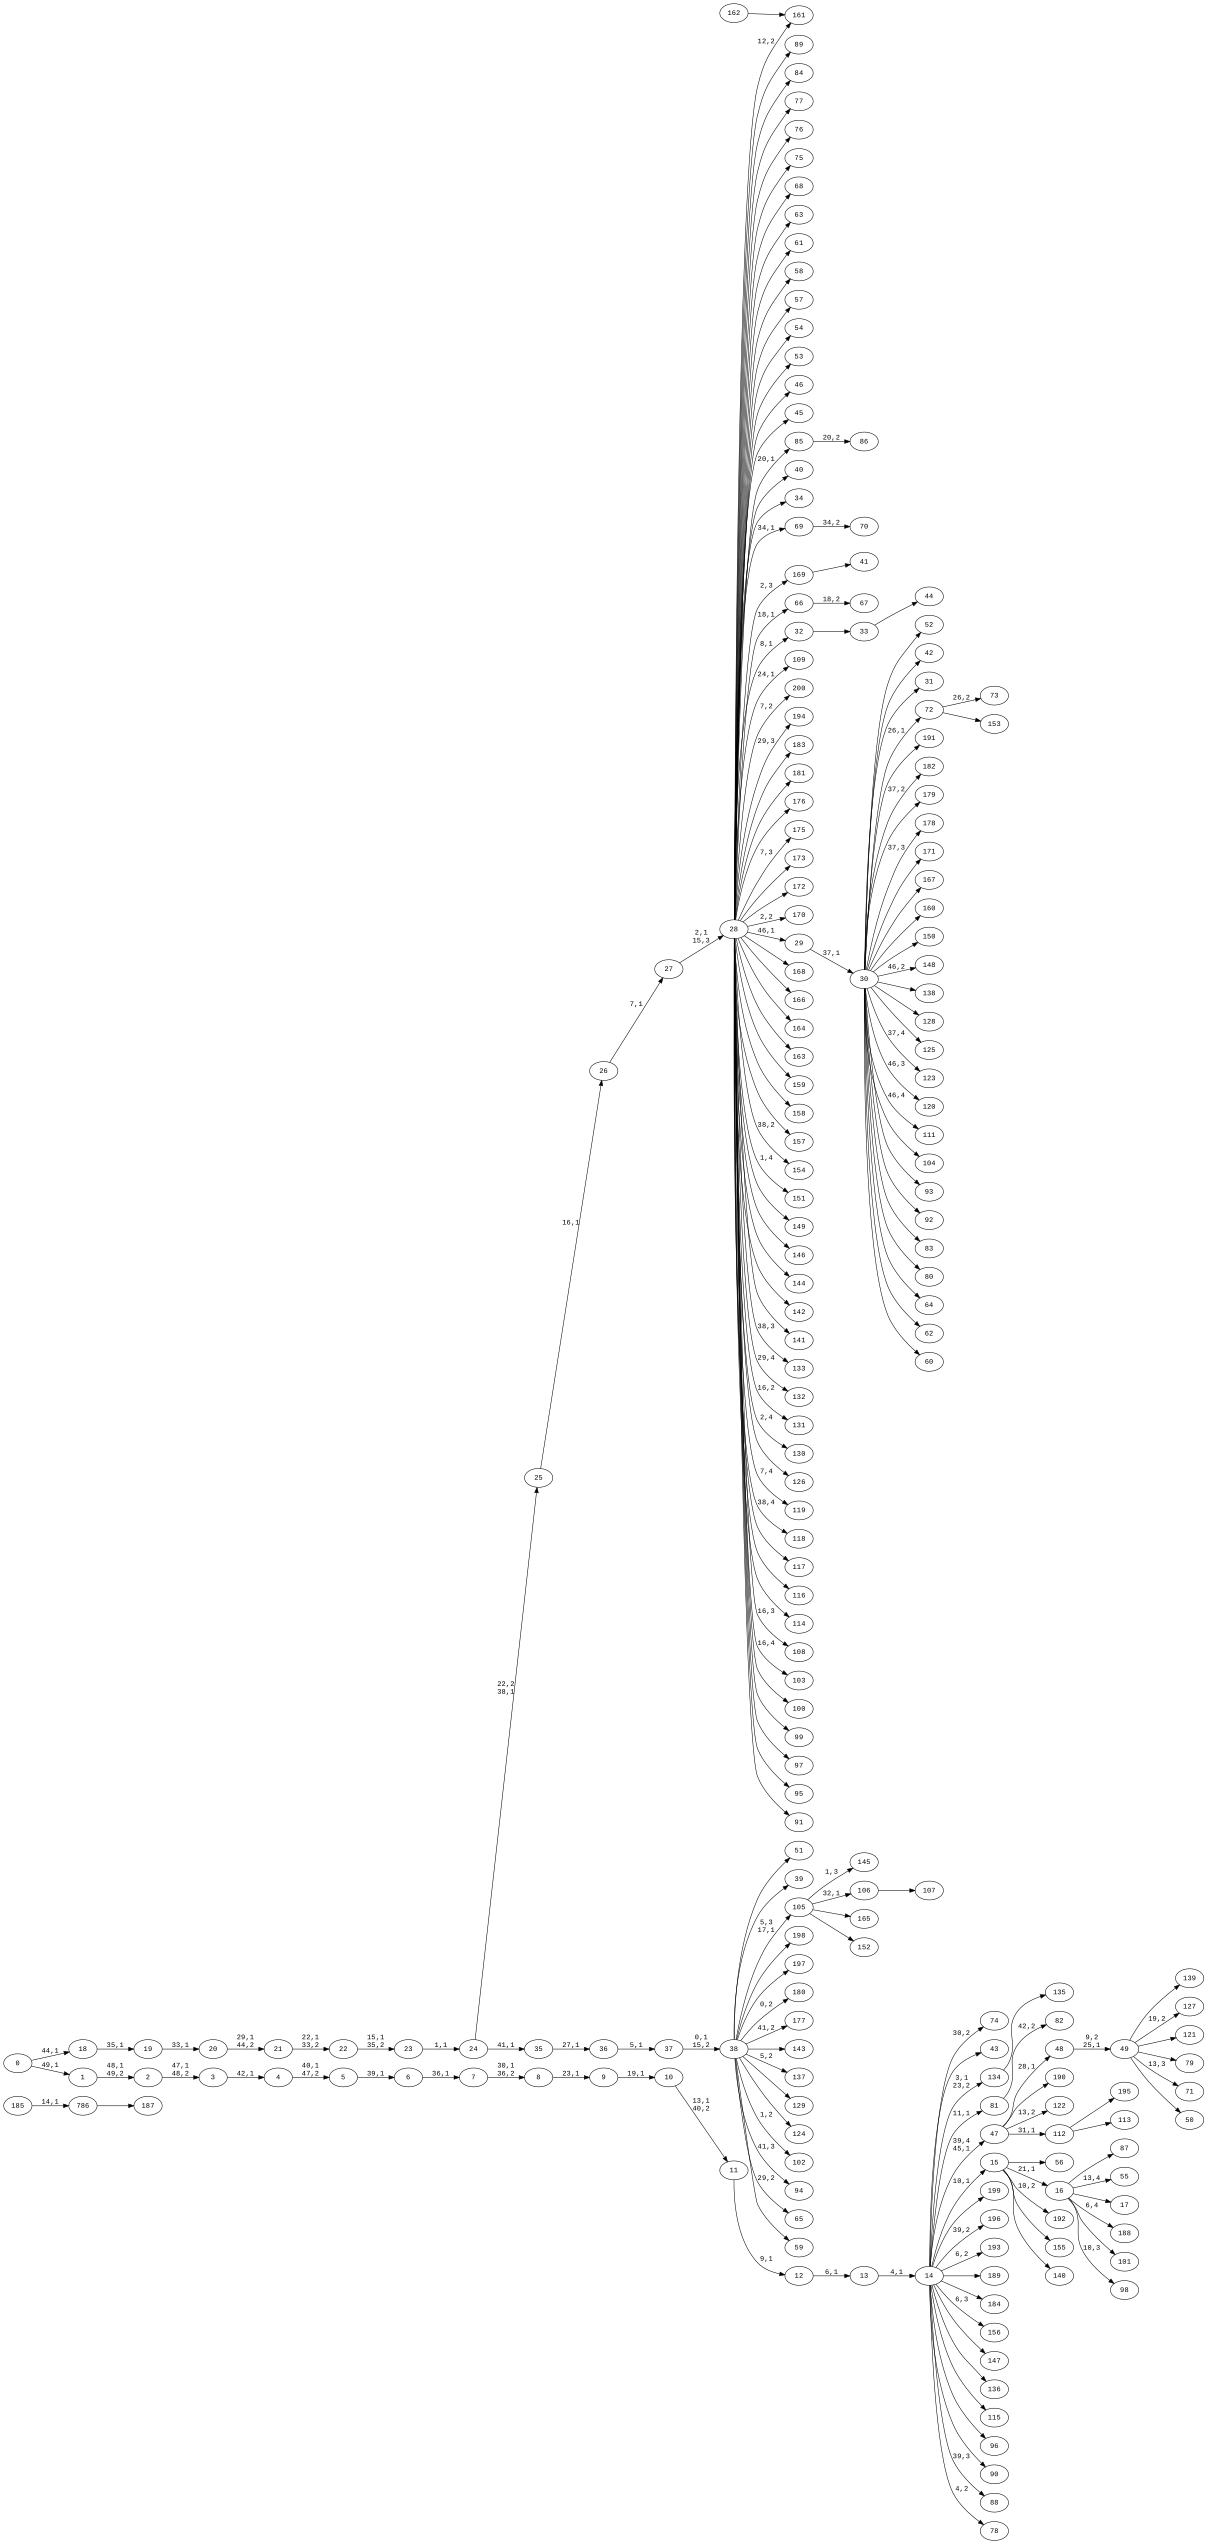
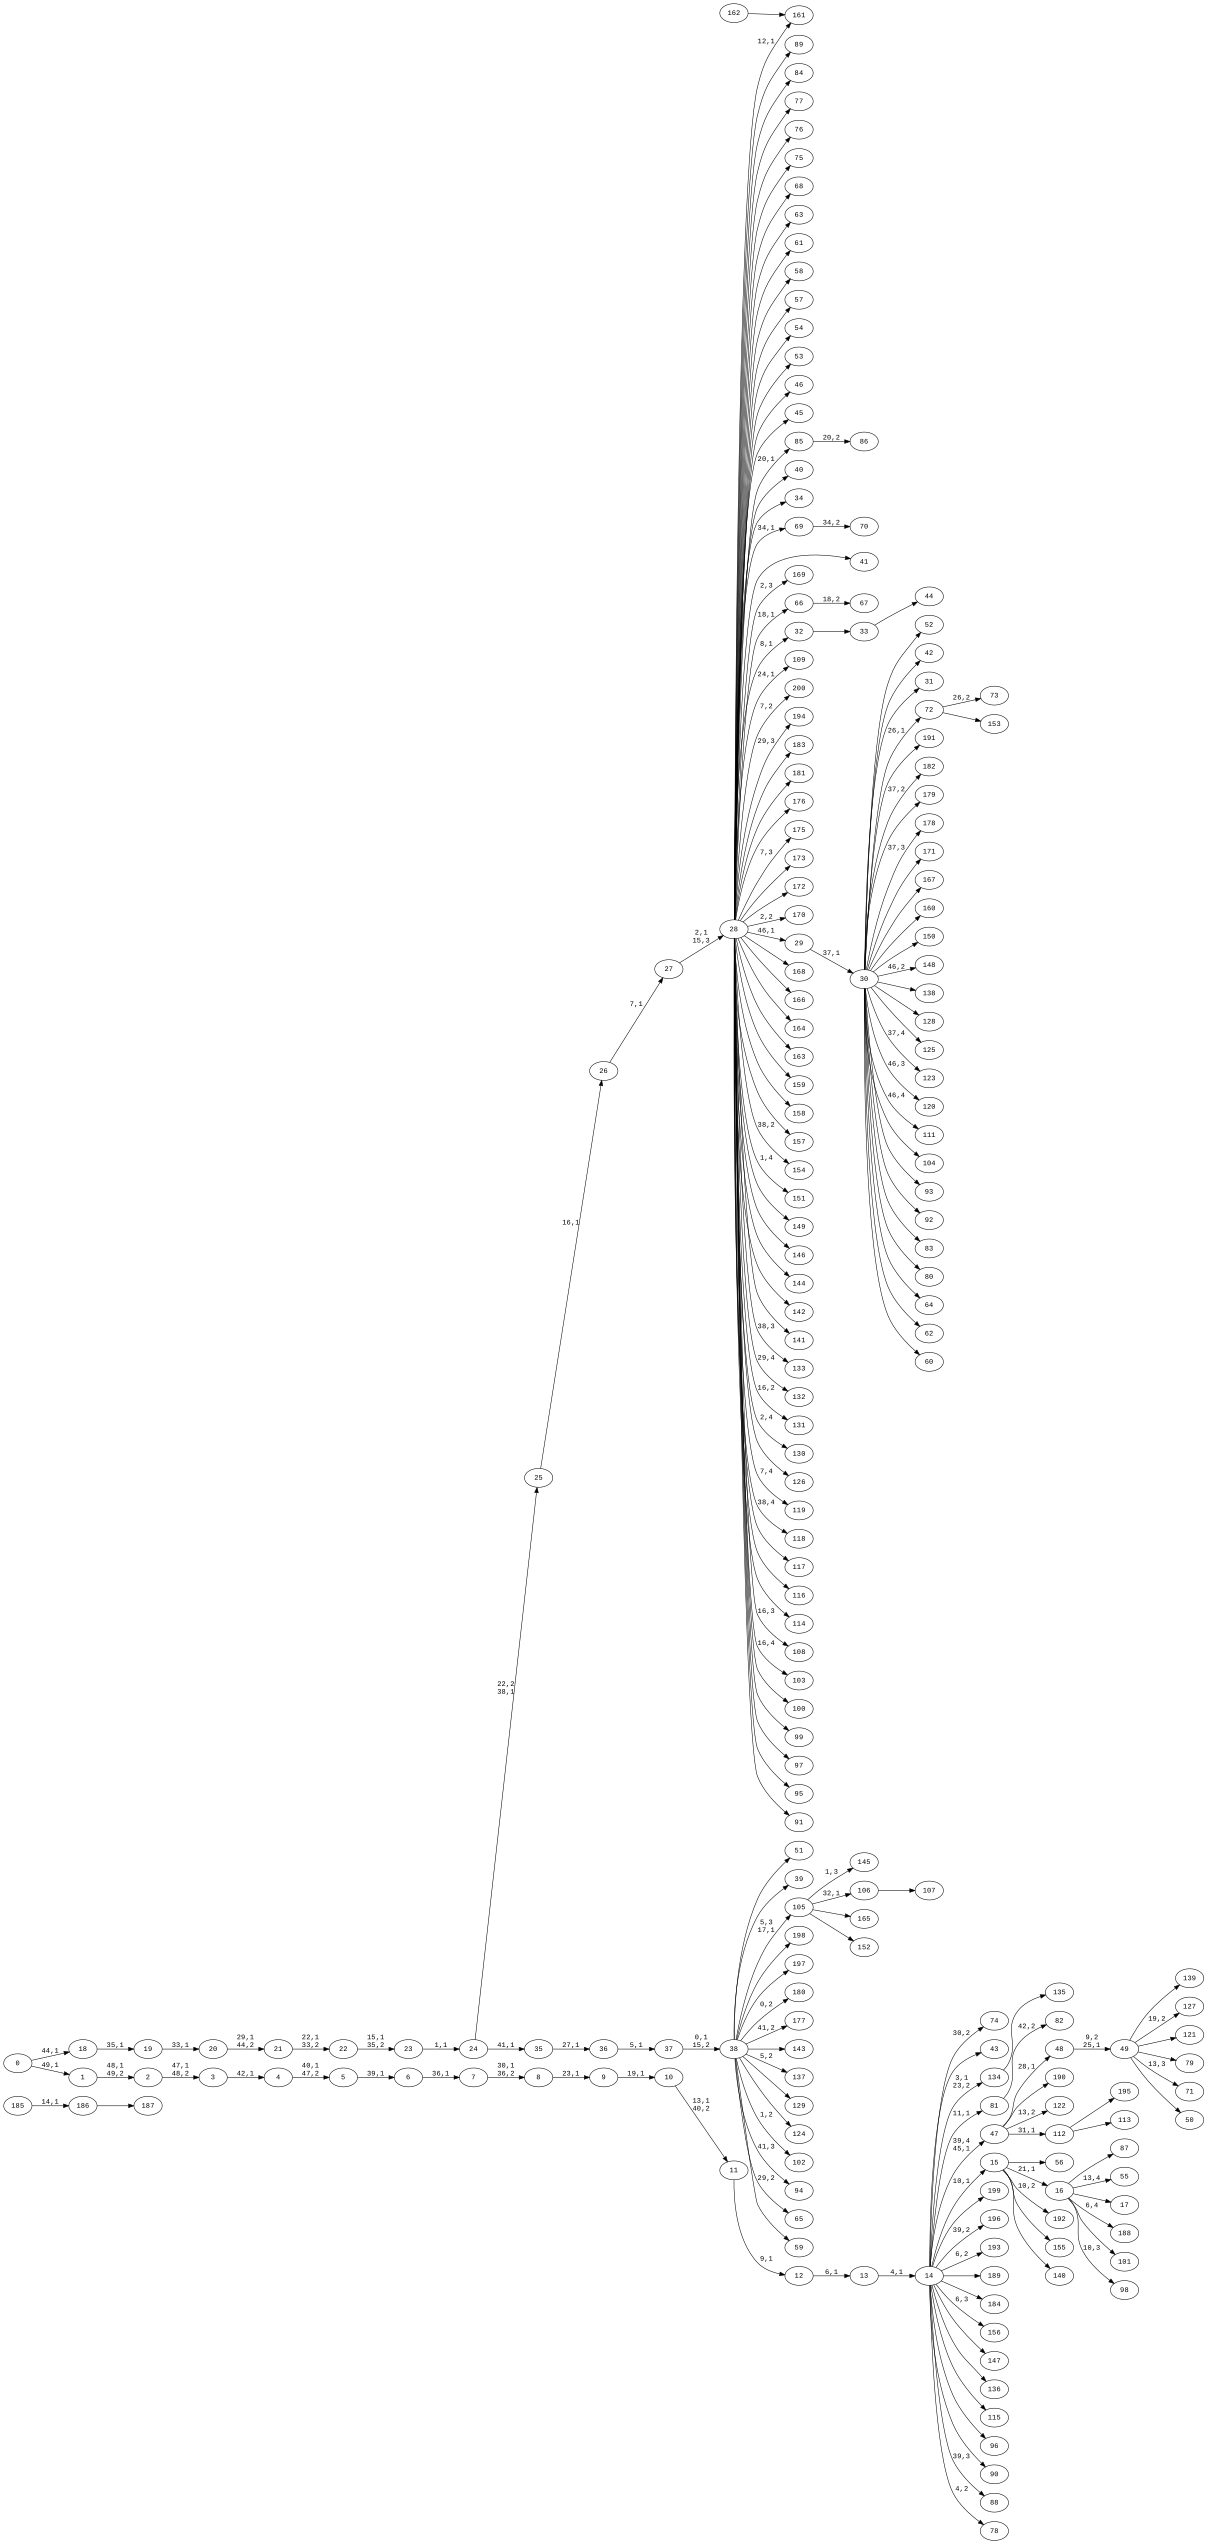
  digraph {
    fontname="Liberation Mono"
    rankdir=LR
    node [fontname="Liberation Mono"]
    edge [fontname="Liberation Mono"]
-   186 [label=786]
+   186
    187
    185
    162
    161
    134
    135
    112
    195
    113
    106
    107
    105
    165
    152
    145
    85
    86
    81
    82
    72
    153
    73
    69
    70
    66
    67
    49
    139
    127
    121
    79
    71
    50
    48
    47
    190
    122
    38
    198
    197
    180
    177
    143
    137
    129
    124
    102
    94
    65
    59
    51
    39
    37
    36
    35
    32
    33
    44
    30
    191
    182
    179
    178
    171
    167
    160
    150
    148
    138
    128
    125
    123
    120
    111
    104
    93
    92
    83
    80
    64
    62
    60
    52
    42
    31
    29
    28
    109
    200
    194
    183
    181
    176
    175
    173
    172
    170
    169
    168
    166
    164
    163
    159
    158
    157
    154
    151
    149
    146
    144
    142
    141
    133
    132
    131
    130
    126
    119
    118
    117
    116
    114
    108
    103
    100
    99
    97
    95
    91
    89
    84
    77
    76
    75
    68
    63
    61
    58
    57
    54
    53
    46
    45
    41
    40
    34
    27
    26
    25
    24
    23
    22
    21
    20
    19
    18
    16
    188
    101
    98
    87
    55
    17
    15
    192
    155
    140
    56
    14
    199
    196
    193
    189
    184
    156
    147
    136
    115
    96
    90
    88
    78
    74
    43
    13
    12
    11
    10
    9
    8
    7
    6
    5
    4
    3
    2
    1
    0
    186 -> 187
    185 -> 186 [label="14,1"]
    162 -> 161
    134 -> 135
    112 -> 195
    112 -> 113
    106 -> 107
    105 -> 106 [label="32,1"]
    105 -> 165
    105 -> 152
    105 -> 145 [label="1,3"]
    85 -> 86 [label="20,2"]
    81 -> 82 [label="42,2"]
    72 -> 153
    72 -> 73 [label="26,2"]
    69 -> 70 [label="34,2"]
    66 -> 67 [label="18,2"]
    49 -> 139
    49 -> 127 [label="19,2"]
    49 -> 121
    49 -> 79
    49 -> 71 [label="13,3"]
    49 -> 50
    48 -> 49 [label="9,2\n25,1"]
    47 -> 112 [label="31,1"]
    47 -> 48 [label="28,1"]
    47 -> 190
    47 -> 122 [label="13,2"]
    38 -> 105 [label="5,3\n17,1"]
    38 -> 198
    38 -> 197
    38 -> 180 [label="0,2"]
    38 -> 177 [label="41,2"]
    38 -> 143
    38 -> 137 [label="5,2"]
    38 -> 129
    38 -> 124
    38 -> 102 [label="1,2"]
    38 -> 94 [label="41,3"]
    38 -> 65 [label="29,2"]
    38 -> 59
    38 -> 51
    38 -> 39
    37 -> 38 [label="0,1\n15,2"]
    36 -> 37 [label="5,1"]
    35 -> 36 [label="27,1"]
    32 -> 33
    33 -> 44
    30 -> 72 [label="26,1"]
    30 -> 191
    30 -> 182 [label="37,2"]
    30 -> 179
    30 -> 178 [label="37,3"]
    30 -> 171
    30 -> 167
    30 -> 160
    30 -> 150
    30 -> 148 [label="46,2"]
    30 -> 138
    30 -> 128
    30 -> 125
    30 -> 123 [label="37,4"]
    30 -> 120 [label="46,3"]
    30 -> 111 [label="46,4"]
    30 -> 104
    30 -> 93
    30 -> 92
    30 -> 83
    30 -> 80
    30 -> 64
    30 -> 62
    30 -> 60
    30 -> 52
    30 -> 42
    30 -> 31
    29 -> 30 [label="37,1"]
-   28 -> 161 [label="12,2"]
+   28 -> 161 [label="12,1"]
    28 -> 85 [label="20,1"]
    28 -> 69 [label="34,1"]
    28 -> 66 [label="18,1"]
    28 -> 32 [label="8,1"]
    28 -> 29 [label="46,1"]
    28 -> 109 [label="24,1"]
    28 -> 200 [label="7,2"]
    28 -> 194 [label="29,3"]
    28 -> 183
    28 -> 181
    28 -> 176
    28 -> 175 [label="7,3"]
    28 -> 173
    28 -> 172
    28 -> 170 [label="2,2"]
    28 -> 169 [label="2,3"]
    28 -> 168
    28 -> 166
    28 -> 164
    28 -> 163
    28 -> 159
    28 -> 158
    28 -> 157
    28 -> 154 [label="38,2"]
    28 -> 151 [label="1,4"]
    28 -> 149
    28 -> 146
    28 -> 144
    28 -> 142
    28 -> 141
    28 -> 133 [label="38,3"]
    28 -> 132 [label="29,4"]
    28 -> 131 [label="16,2"]
    28 -> 130 [label="2,4"]
    28 -> 126
    28 -> 119 [label="7,4"]
    28 -> 118 [label="38,4"]
    28 -> 117
    28 -> 116
    28 -> 114
    28 -> 108 [label="16,3"]
    28 -> 103 [label="16,4"]
    28 -> 100
    28 -> 99
    28 -> 97
    28 -> 95
    28 -> 91
    28 -> 89
    28 -> 84
    28 -> 77
    28 -> 76
    28 -> 75
    28 -> 68
    28 -> 63
    28 -> 61
    28 -> 58
    28 -> 57
    28 -> 54
    28 -> 53
    28 -> 46
    28 -> 45
-   169 -> 41
+   28 -> 41
    28 -> 40
    28 -> 34
    27 -> 28 [label="2,1\n15,3"]
    26 -> 27 [label="7,1"]
    25 -> 26 [label="16,1"]
    24 -> 35 [label="41,1"]
    24 -> 25 [label="22,2\n38,1"]
    23 -> 24 [label="1,1"]
    22 -> 23 [label="15,1\n35,2"]
    21 -> 22 [label="22,1\n33,2"]
    20 -> 21 [label="29,1\n44,2"]
    19 -> 20 [label="33,1"]
    18 -> 19 [label="35,1"]
    16 -> 188 [label="6,4"]
    16 -> 101
    16 -> 98 [label="10,3"]
    16 -> 87
    16 -> 55 [label="13,4"]
    16 -> 17
    15 -> 16 [label="21,1"]
    15 -> 192 [label="10,2"]
    15 -> 155
    15 -> 140
    15 -> 56
    14 -> 134 [label="3,1\n23,2"]
    14 -> 81 [label="11,1"]
    14 -> 47 [label="39,4\n45,1"]
    14 -> 15 [label="10,1"]
    14 -> 199
    14 -> 196 [label="39,2"]
    14 -> 193 [label="6,2"]
    14 -> 189
    14 -> 184
    14 -> 156 [label="6,3"]
    14 -> 147
    14 -> 136
    14 -> 115
    14 -> 96
    14 -> 90
    14 -> 88 [label="39,3"]
    14 -> 78 [label="4,2"]
    14 -> 74 [label="30,2"]
    14 -> 43
    13 -> 14 [label="4,1"]
    12 -> 13 [label="6,1"]
    11 -> 12 [label="9,1"]
    10 -> 11 [label="13,1\n40,2"]
    9 -> 10 [label="19,1"]
    8 -> 9 [label="23,1"]
    7 -> 8 [label="30,1\n36,2"]
    6 -> 7 [label="36,1"]
    5 -> 6 [label="39,1"]
    4 -> 5 [label="40,1\n47,2"]
    3 -> 4 [label="42,1"]
    2 -> 3 [label="47,1\n48,2"]
    1 -> 2 [label="48,1\n49,2"]
    0 -> 18 [label="44,1"]
    0 -> 1 [label="49,1"]
  }
